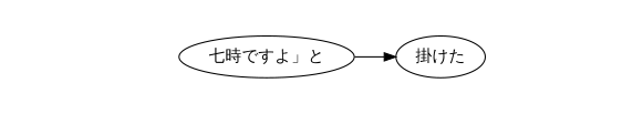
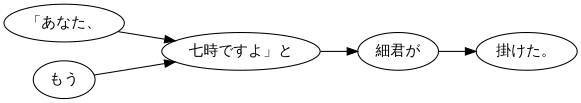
  digraph {
    fontname=Lato
    rankdir=LR
    node [fontname=Lato]
    edge [fontname=Lato]
+   n1 [label="「あなた、"]
    n2 [label="七時ですよ」と"]
-   n3 [label="掛けた"]
+   n3 [label="細君が"]
+   n4 [label="もう"]
+   n5 [label="掛けた。"]
+   n1 -> n2
    n2 -> n3
+   n3 -> n5
+   n4 -> n2
  }
